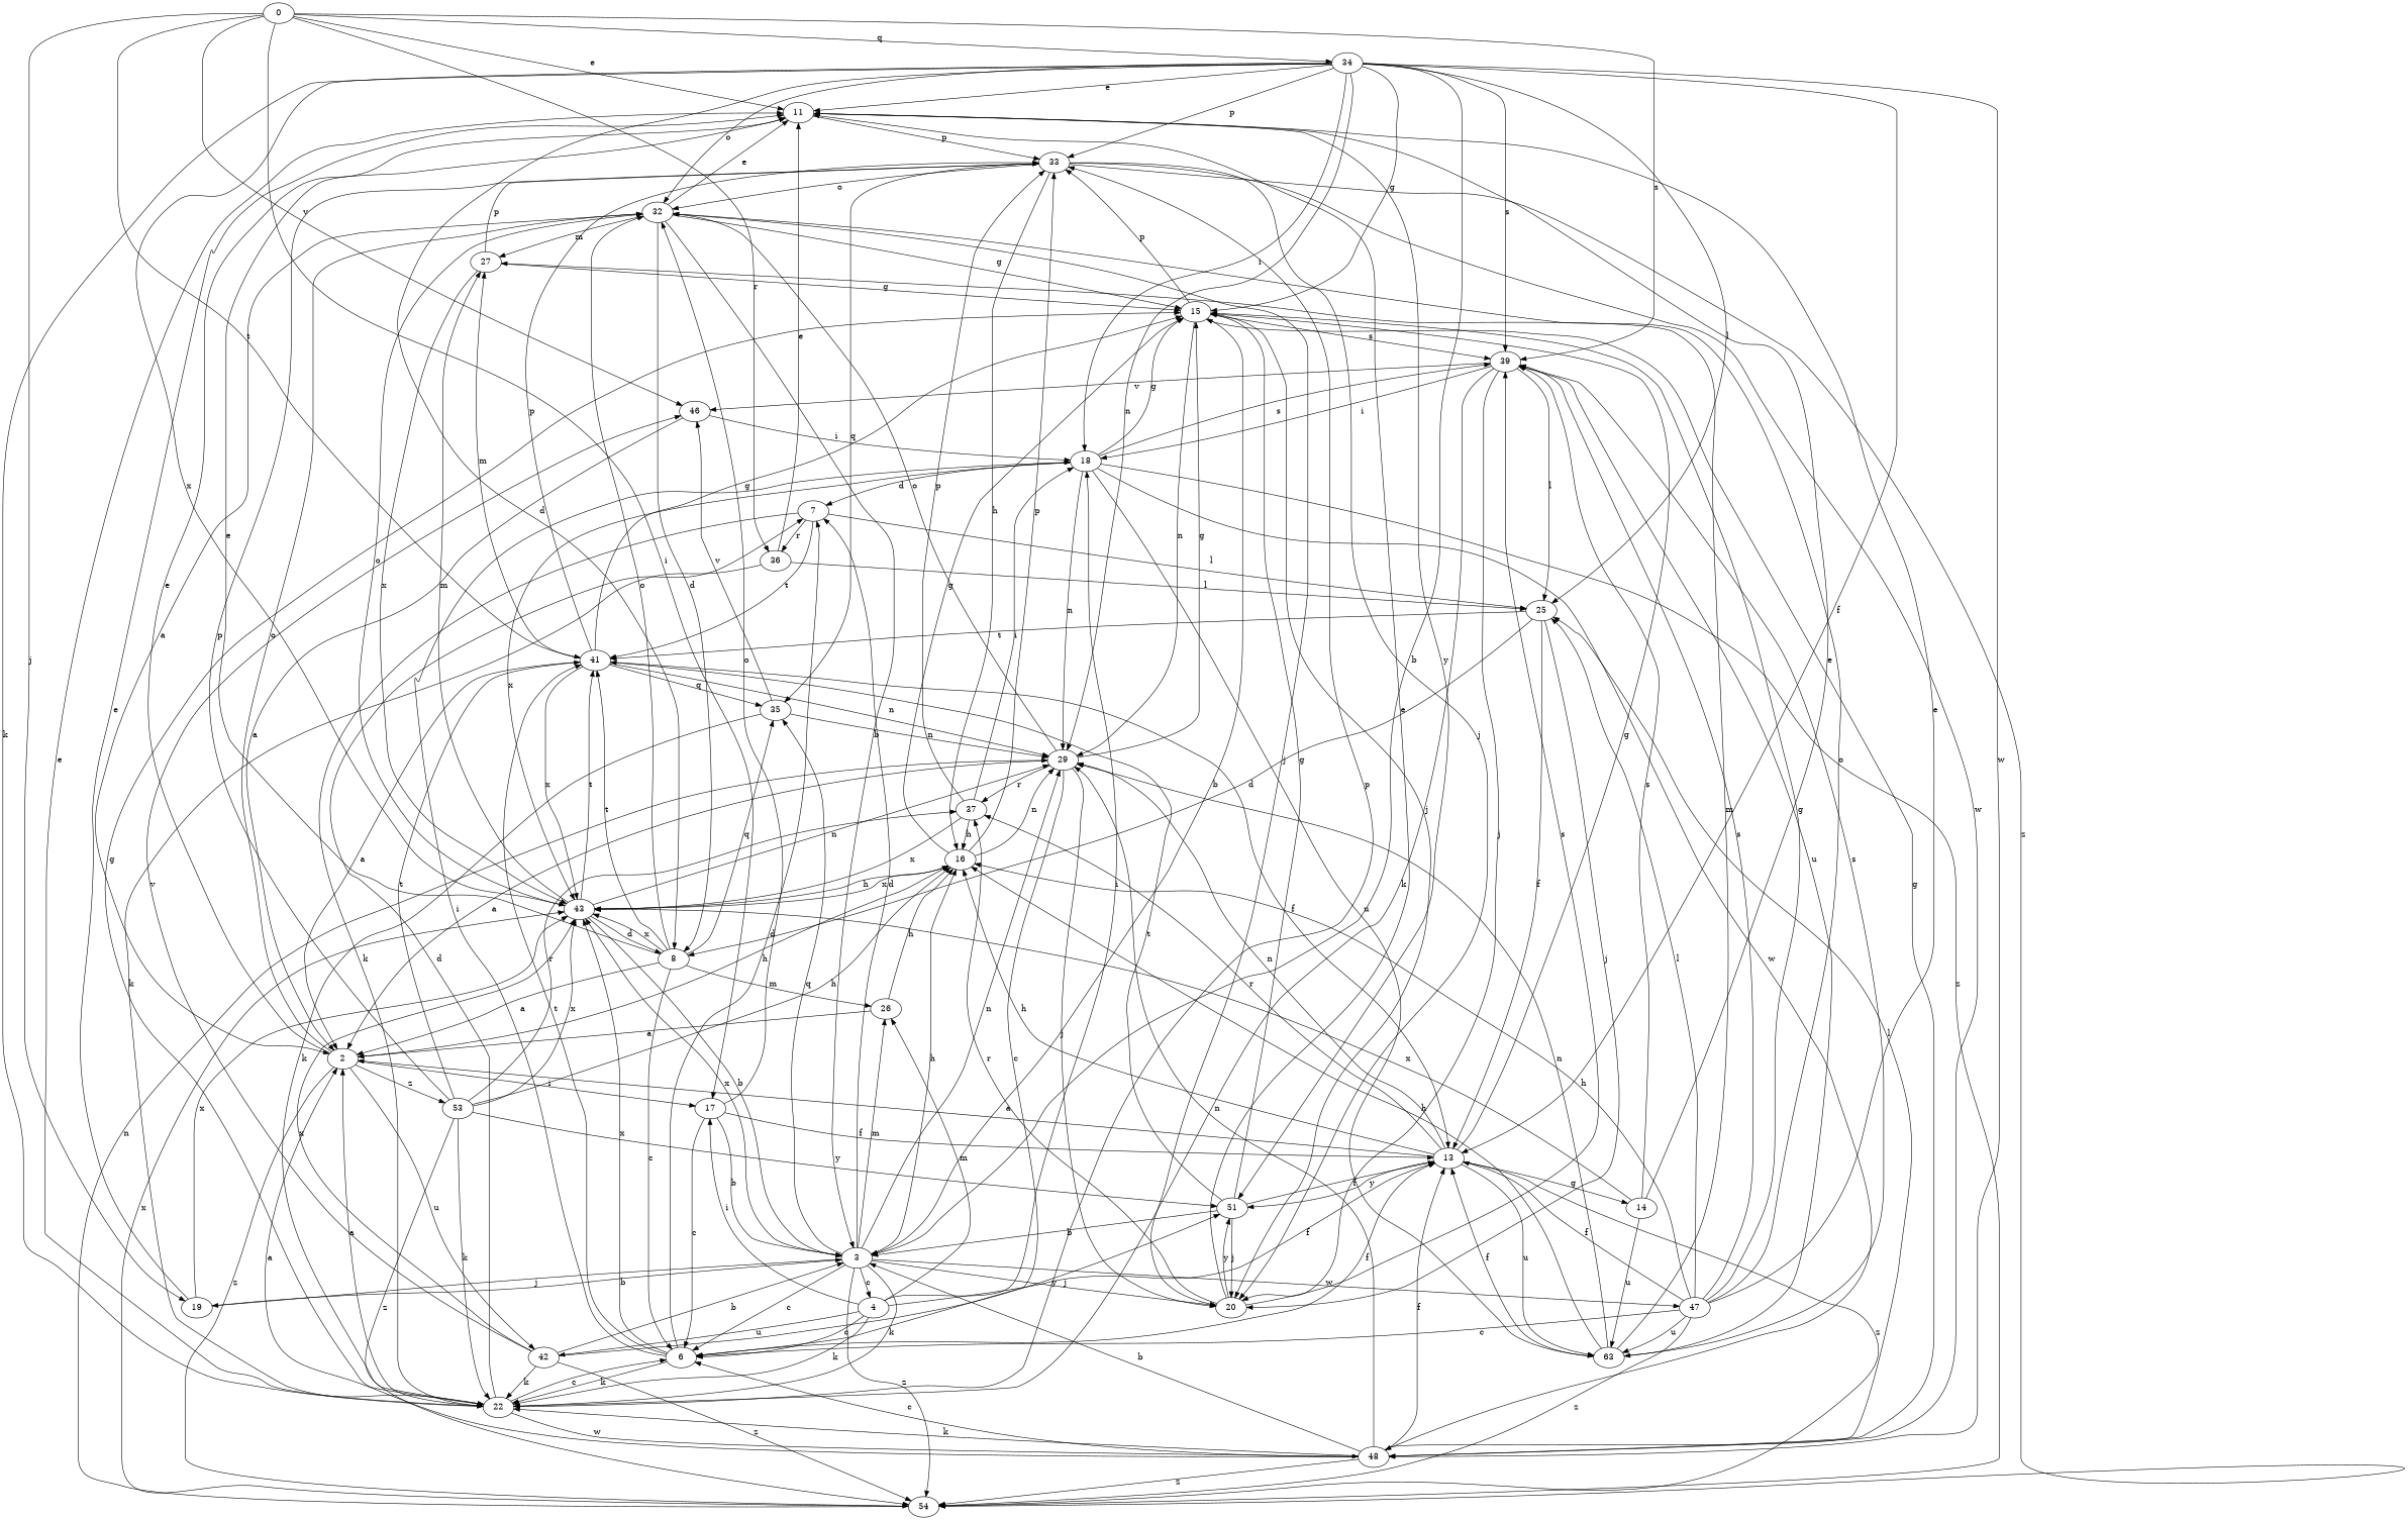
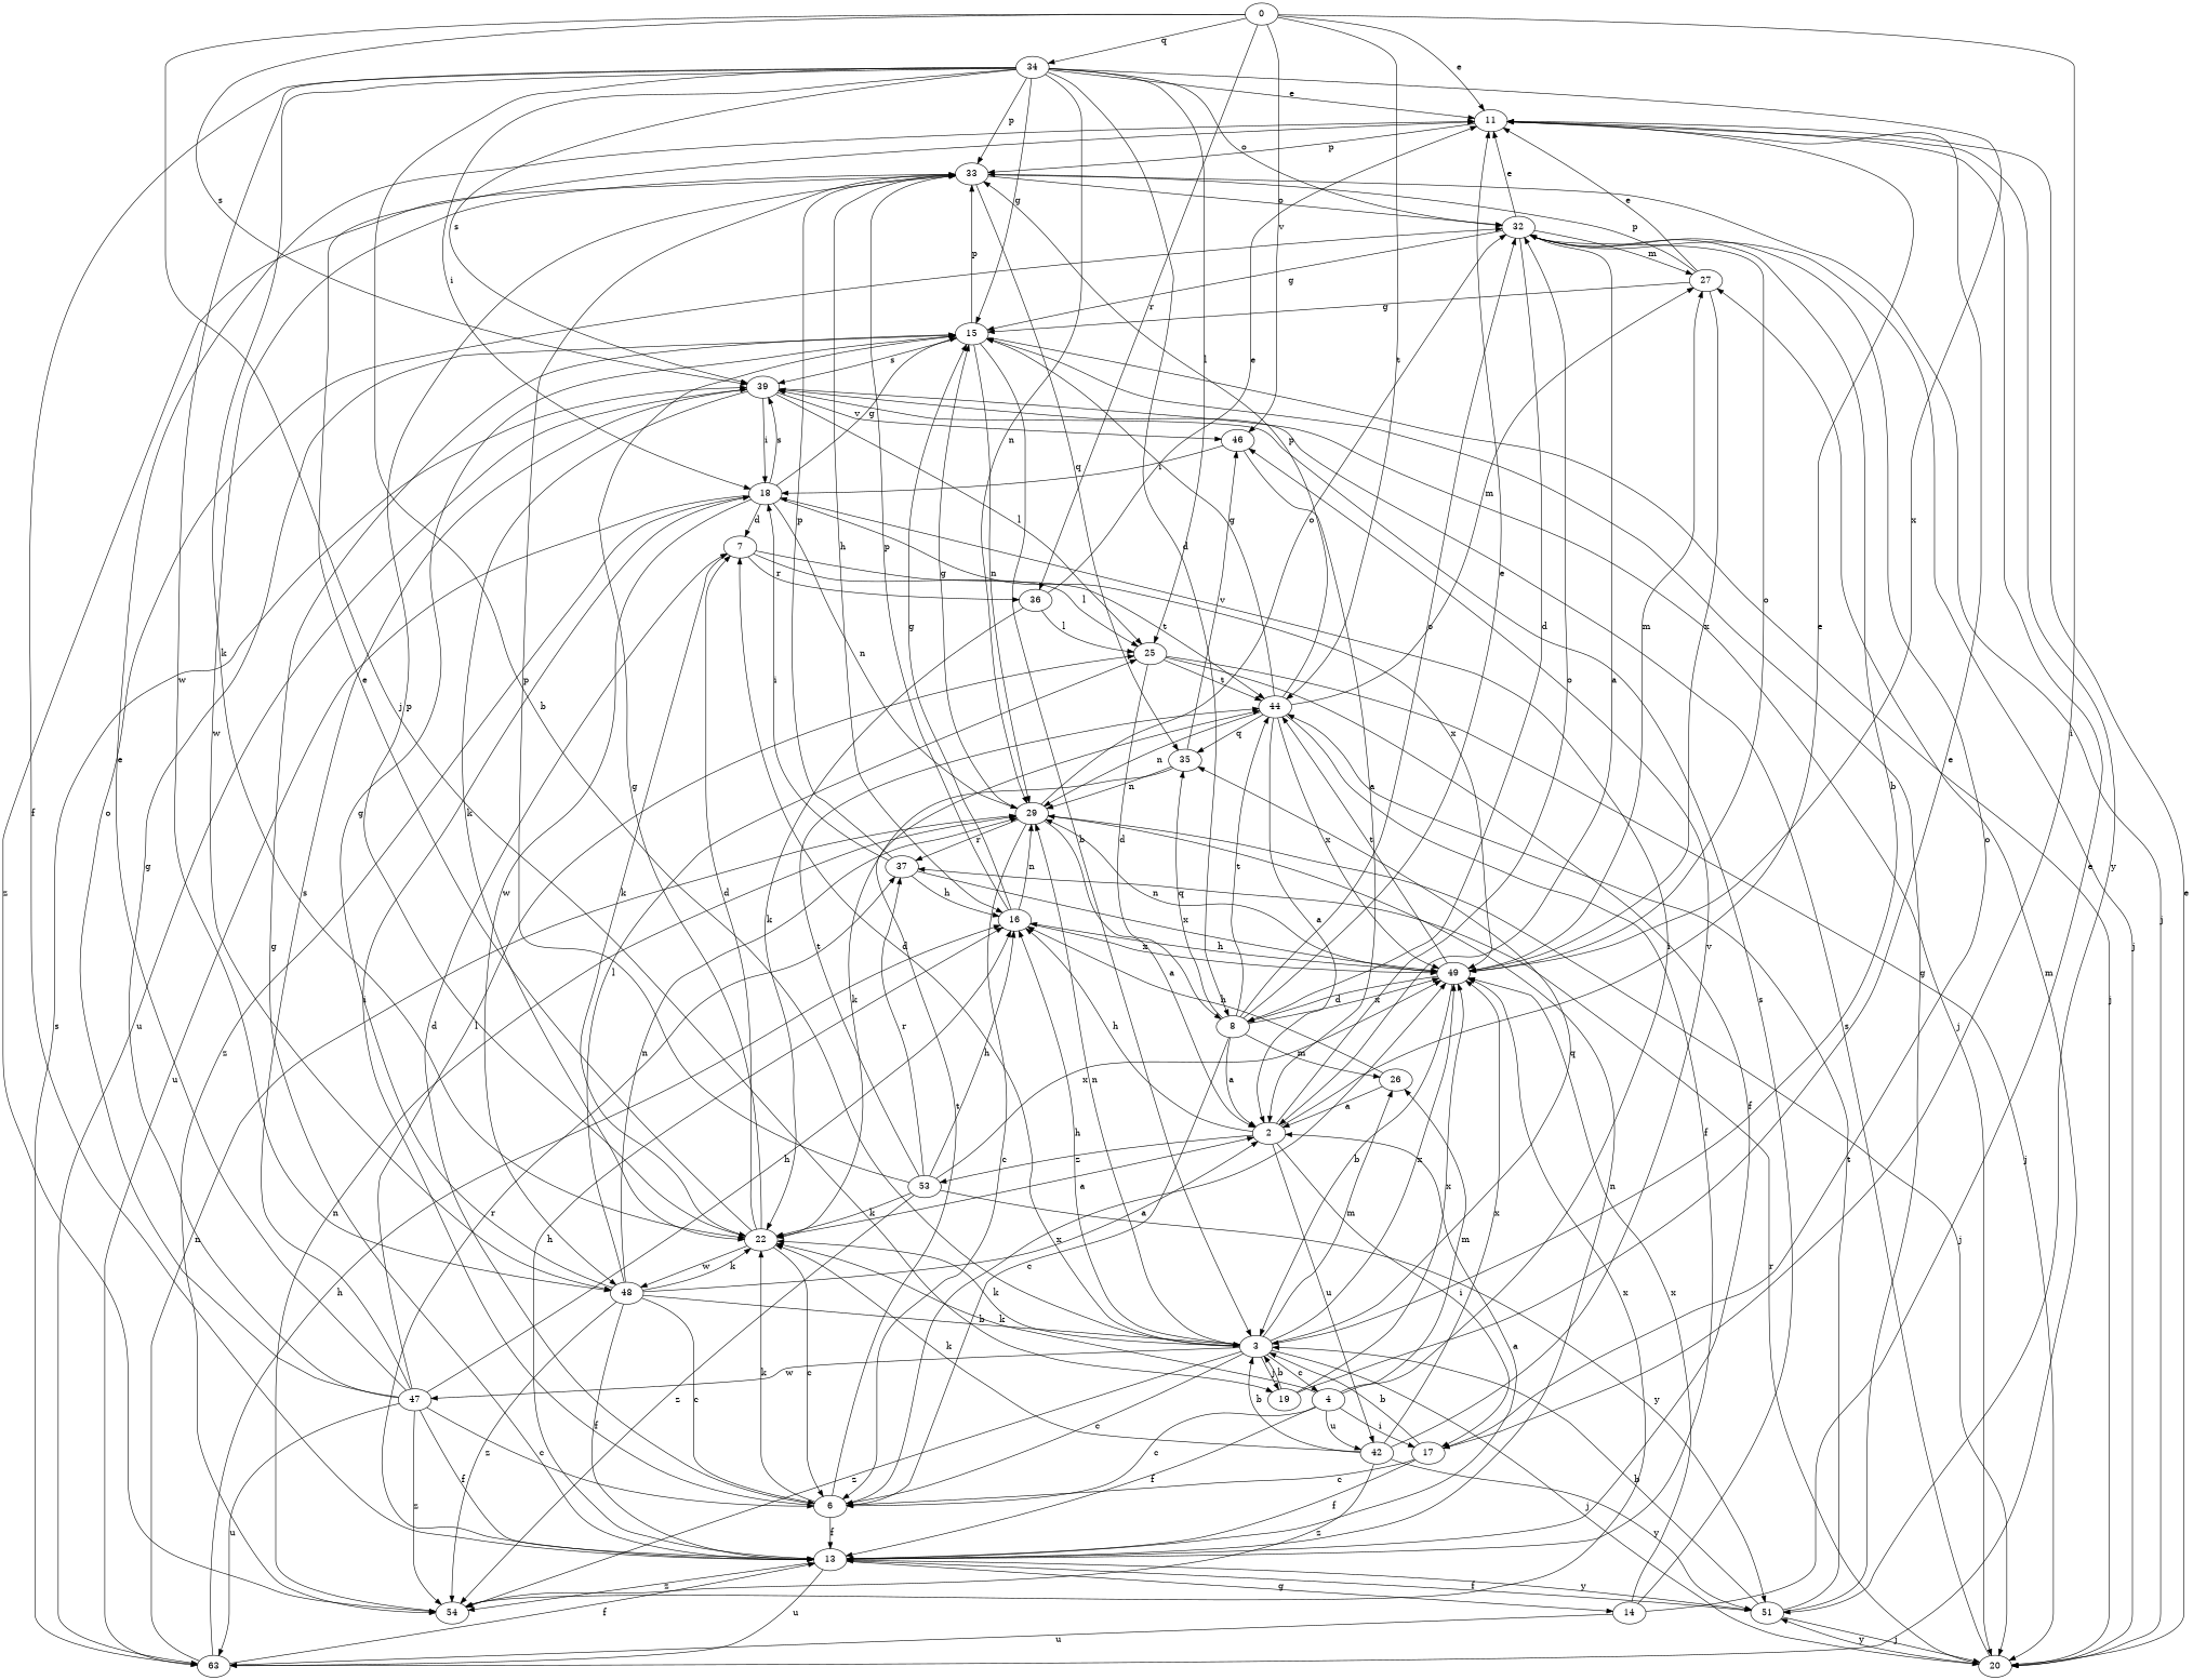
  strict digraph {
    0
    11
    17
    19
    34
    36
    39
-   41
+   41 [label=44]
    46
    33
    51
    32
    3
    6
    13
-   49 [label=43]
+   49
    22
    29
    18
    25
    8
    15
    48
    20
    n25 [label=63]
    2
    35
    27
    16
    42
    53
    54
    37
    4
    7
    26
    47
    14
    0 -> 11 [label=e]
    0 -> 17 [label=i]
    0 -> 19 [label=j]
    0 -> 34 [label=q]
    0 -> 36 [label=r]
    0 -> 39 [label=s]
    0 -> 41 [label=t]
    0 -> 46 [label=v]
    11 -> 33 [label=p]
    11 -> 51 [label=y]
    17 -> 32 [label=o]
    17 -> 3 [label=b]
    17 -> 6 [label=c]
    17 -> 13 [label=f]
    19 -> 11 [label=e]
    19 -> 3 [label=b]
    19 -> 49 [label=x]
    34 -> 11 [label=e]
    34 -> 39 [label=s]
    34 -> 33 [label=p]
    34 -> 32 [label=o]
    34 -> 3 [label=b]
    34 -> 13 [label=f]
    34 -> 49 [label=x]
    34 -> 22 [label=k]
    34 -> 29 [label=n]
    34 -> 18 [label=i]
    34 -> 25 [label=l]
    34 -> 8 [label=d]
    34 -> 15 [label=g]
    34 -> 48 [label=w]
    36 -> 11 [label=e]
    36 -> 22 [label=k]
    36 -> 25 [label=l]
    39 -> 46 [label=v]
    39 -> 22 [label=k]
    39 -> 18 [label=i]
    39 -> 25 [label=l]
    39 -> 20 [label=j]
    39 -> n25 [label=u]
    41 -> 33 [label=p]
    41 -> 13 [label=f]
    41 -> 49 [label=x]
    41 -> 29 [label=n]
    41 -> 15 [label=g]
    41 -> 2 [label=a]
    41 -> 35 [label=q]
    41 -> 27 [label=m]
    46 -> 18 [label=i]
    46 -> 2 [label=a]
    33 -> 32 [label=o]
    33 -> 48 [label=w]
    33 -> 20 [label=j]
    33 -> 35 [label=q]
    33 -> 16 [label=h]
    33 -> 54 [label=z]
    51 -> 41 [label=t]
    51 -> 3 [label=b]
    51 -> 13 [label=f]
    51 -> 15 [label=g]
    51 -> 20 [label=j]
    32 -> 11 [label=e]
    32 -> 3 [label=b]
    32 -> 8 [label=d]
    32 -> 15 [label=g]
    32 -> 20 [label=j]
    32 -> 2 [label=a]
    32 -> 27 [label=m]
    3 -> 19 [label=j]
    3 -> 6 [label=c]
    3 -> 49 [label=x]
    3 -> 22 [label=k]
    3 -> 29 [label=n]
    3 -> 20 [label=j]
    3 -> 35 [label=q]
    3 -> 16 [label=h]
    3 -> 54 [label=z]
    3 -> 4 [label=c]
    3 -> 7 [label=d]
    3 -> 26 [label=m]
    3 -> 47 [label=w]
    6 -> 41 [label=t]
    6 -> 13 [label=f]
    6 -> 49 [label=x]
    6 -> 22 [label=k]
    6 -> 18 [label=i]
    6 -> 7 [label=d]
    13 -> 51 [label=y]
    13 -> 29 [label=n]
    13 -> 15 [label=g]
    13 -> n25 [label=u]
    13 -> 2 [label=a]
    13 -> 16 [label=h]
    13 -> 54 [label=z]
    13 -> 37 [label=r]
    13 -> 14 [label=g]
    49 -> 41 [label=t]
    49 -> 32 [label=o]
    49 -> 3 [label=b]
    49 -> 29 [label=n]
    49 -> 8 [label=d]
    49 -> 27 [label=m]
    49 -> 16 [label=h]
    22 -> 11 [label=e]
    22 -> 33 [label=p]
    22 -> 6 [label=c]
    22 -> 15 [label=g]
    22 -> 48 [label=w]
    22 -> 2 [label=a]
    22 -> 7 [label=d]
    29 -> 32 [label=o]
    29 -> 6 [label=c]
    29 -> 15 [label=g]
    29 -> 20 [label=j]
    29 -> 2 [label=a]
    29 -> 37 [label=r]
    18 -> 39 [label=s]
    18 -> 49 [label=x]
    18 -> 29 [label=n]
    18 -> 15 [label=g]
    18 -> 48 [label=w]
    18 -> n25 [label=u]
    18 -> 54 [label=z]
    18 -> 7 [label=d]
    25 -> 41 [label=t]
    25 -> 13 [label=f]
    25 -> 8 [label=d]
    25 -> 20 [label=j]
    8 -> 11 [label=e]
    8 -> 41 [label=t]
    8 -> 32 [label=o]
    8 -> 6 [label=c]
    8 -> 49 [label=x]
    8 -> 2 [label=a]
    8 -> 35 [label=q]
    8 -> 26 [label=m]
    15 -> 39 [label=s]
    15 -> 33 [label=p]
    15 -> 3 [label=b]
    15 -> 29 [label=n]
    15 -> 20 [label=j]
    48 -> 3 [label=b]
    48 -> 6 [label=c]
    48 -> 13 [label=f]
    48 -> 22 [label=k]
    48 -> 29 [label=n]
    48 -> 25 [label=l]
    48 -> 15 [label=g]
    48 -> 2 [label=a]
    48 -> 54 [label=z]
    20 -> 11 [label=e]
    20 -> 39 [label=s]
    20 -> 51 [label=y]
    20 -> 37 [label=r]
    n25 -> 39 [label=s]
    n25 -> 13 [label=f]
    n25 -> 29 [label=n]
    n25 -> 27 [label=m]
    n25 -> 16 [label=h]
    2 -> 11 [label=e]
    2 -> 17 [label=i]
    2 -> 32 [label=o]
    2 -> 16 [label=h]
    2 -> 42 [label=u]
    2 -> 53 [label=z]
-   2 -> 54 [label=z]
    35 -> 46 [label=v]
    35 -> 22 [label=k]
    35 -> 29 [label=n]
+   27 -> 11 [label=e]
    27 -> 33 [label=p]
    27 -> 49 [label=x]
    27 -> 15 [label=g]
    16 -> 33 [label=p]
    16 -> 49 [label=x]
    16 -> 29 [label=n]
    16 -> 15 [label=g]
    42 -> 46 [label=v]
    42 -> 51 [label=y]
    42 -> 3 [label=b]
    42 -> 49 [label=x]
    42 -> 22 [label=k]
    42 -> 54 [label=z]
    53 -> 41 [label=t]
    53 -> 33 [label=p]
    53 -> 51 [label=y]
    53 -> 49 [label=x]
    53 -> 22 [label=k]
    53 -> 16 [label=h]
    53 -> 54 [label=z]
    53 -> 37 [label=r]
    54 -> 49 [label=x]
    54 -> 29 [label=n]
    37 -> 33 [label=p]
    37 -> 49 [label=x]
    37 -> 18 [label=i]
    37 -> 16 [label=h]
    4 -> 17 [label=i]
    4 -> 6 [label=c]
    4 -> 13 [label=f]
    4 -> 22 [label=k]
    4 -> 18 [label=i]
    4 -> 42 [label=u]
    4 -> 26 [label=m]
    7 -> 36 [label=r]
    7 -> 41 [label=t]
    7 -> 22 [label=k]
    7 -> 25 [label=l]
    26 -> 2 [label=a]
    26 -> 16 [label=h]
    47 -> 11 [label=e]
    47 -> 39 [label=s]
    47 -> 32 [label=o]
    47 -> 6 [label=c]
    47 -> 13 [label=f]
    47 -> 25 [label=l]
    47 -> 15 [label=g]
    47 -> n25 [label=u]
    47 -> 16 [label=h]
    47 -> 54 [label=z]
    14 -> 11 [label=e]
    14 -> 39 [label=s]
    14 -> 49 [label=x]
    14 -> n25 [label=u]
  }
